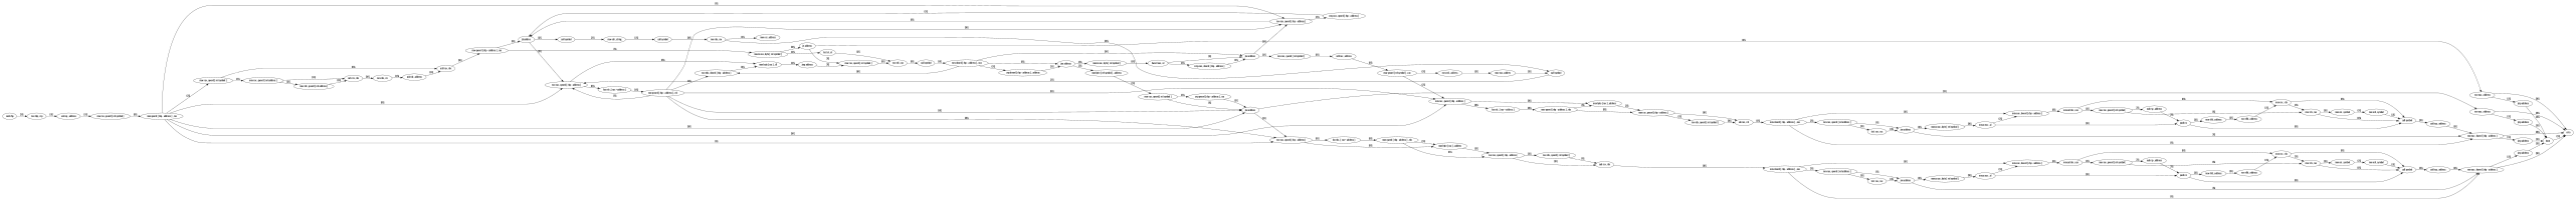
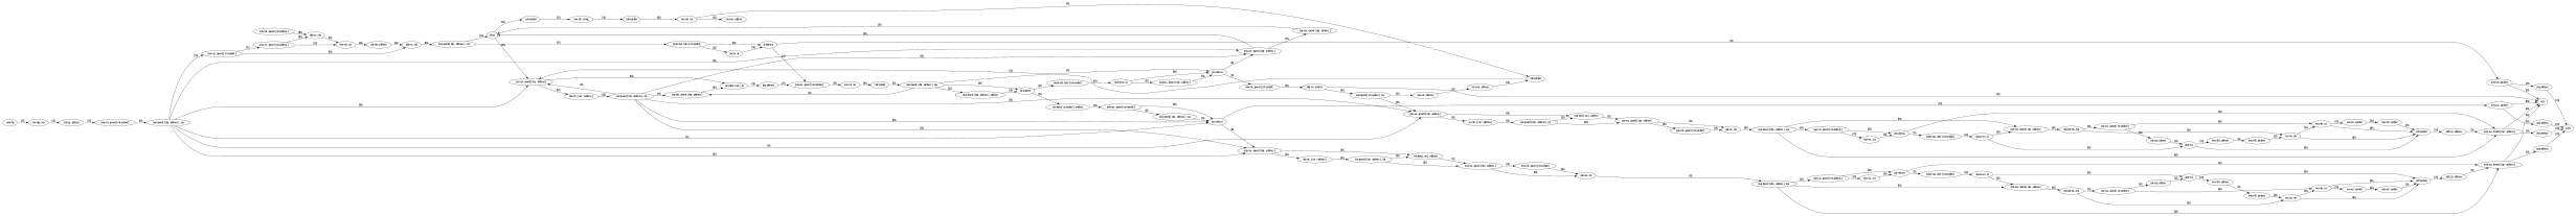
  digraph {
    fontname=Oswald
    rankdir=LR
    node [fontname=Oswald]
    edge [fontname=Oswald]
    n1 [label="push rbp"]
    n2 [label="mov rbp , rsp"]
    n3 [label="sub rsp , address"]
    n4 [label="mov rax , qword [ rel symbol ]"]
    n5 [label="mov qword [ rbp - address ] , rax"]
    n6 [label="mov rax , qword [ rel symbol ]"]
    n7 [label="mov rax , qword [ rbp - address ]"]
    n8 [label="jne address"]
    n9 [label="mov rax , qword [ rbp - address ]"]
    n10 [label="mov rax , qword [ rbp - address ]"]
    n11 [label="mov rax , qword [ rbp - address ]"]
    n12 [label="mov rcx , qword [ rel address ]"]
    n13 [label="add rax , rdx"]
-   n14 [label="jb address"]
+   n14 [label="jb rcx"]
    n15 [label="cmp rax , qword [ rbp - address ]"]
    n16 [label="mov eax , address"]
    n17 [label="lea rdx , [ rax + address ]"]
    n18 [label="mov byte [ rax ] , address"]
    n19 [label="lea rdx , [ rax + address ]"]
    n20 [label="mov byte [ rax ] , dl"]
    n21 [label="lea rdx , [ rax + address ]"]
    n22 [label="mov byte [ rax ] , address"]
    n23 [label="mov rdx , qword [ rel address ]"]
    n24 [label="sub rcx , rdx"]
    n25 [label="mov qword [ rbp - address ] , rax"]
    n26 [label="mov rdx , rcx"]
    n27 [label="sub rdx , address"]
    n28 [label="movzx eax , byte [ rel symbol ]"]
    n29 [label="test al , al"]
    n30 [label="je address"]
    n31 [label="call symbol"]
    n32 [label="mov rax , qword [ rel symbol ]"]
    n33 [label="mov eax , address"]
    n34 [label="mov rdi , rax"]
    n35 [label="jmp address"]
    n36 [label=retn]
    n37 [label="call symbol"]
    n38 [label=leave]
    n39 [label="mov dword [ rbp - address ] , eax"]
    n40 [label="cmp dword [ rbp - address ] , address"]
    n41 [label="jne address"]
    n42 [label="jne address"]
    n43 [label="mov edx , dword [ rbp - address ]"]
    n44 [label="movzx eax , byte [ rel symbol ]"]
    n45 [label="mov byte [ rel symbol ] , address"]
    n46 [label="mov rax , qword [ rel symbol ]"]
    n47 [label="dword eax , al"]
    n48 [label="mov rax , qword [ rel symbol ]"]
    n49 [label="cmp eax , dword [ rbp - address ]"]
    n50 [label="cmp qword [ rbp - address ] , rax"]
    n51 [label="add rax , address"]
    n52 [label="mov qword [ rel symbol ] , rax"]
    n53 [label="jmp address"]
    n54 [label="mov qword [ rbp - address ] , rdx"]
    n55 [label="mov rax , qword [ rbp - address ]"]
    n56 [label="mov edi , string"]
    n57 [label="mov qword [ rbp - address ] , rdx"]
    n58 [label="jmp address"]
    n59 [label="call symbol"]
    n60 [label="mov edi , address"]
    n61 [label="mov qword [ rbp - address ] , rdx"]
    n62 [label="mov rax , qword [ rbp - address ]"]
    n63 [label="mov rdx , qword [ rel symbol ]"]
    n64 [label="sub rax , rdx"]
    n65 [label="mov dword [ rbp - address ] , eax"]
    n66 [label="mov rax , qword [ rel address ]"]
    n67 [label="mov eax , dword [ rbp - address ]"]
    n68 [label="mov eax , dword [ rbp - address ]"]
    n69 [label="test rax , rax"]
    n70 [label="jne address"]
    n71 [label="jmp address"]
    n72 [label="movsxd rdx , eax"]
    n73 [label="movzx eax , byte [ rel symbol ]"]
    n74 [label="movzx ecx , al"]
    n75 [label="push rcx"]
    n76 [label="mov rdx , qword [ rel symbol ]"]
    n77 [label="sub rax , rdx"]
    n78 [label="mov dword [ rbp - address ] , eax"]
    n79 [label="mov rax , qword [ rel address ]"]
    n80 [label="mov eax , dword [ rbp - address ]"]
    n81 [label="mov eax , dword [ rbp - address ]"]
    n82 [label="test rax , rax"]
    n83 [label="jne address"]
    n84 [label="jmp address"]
    n85 [label="movsxd rdx , eax"]
    n86 [label="movzx eax , byte [ rel symbol ]"]
    n87 [label="movzx ecx , al"]
    n88 [label="push rcx"]
    n89 [label="mov rdx , rax"]
    n90 [label="mov esi , address"]
    n91 [label="call symbol"]
    n92 [label="mov eax , address"]
    n93 [label="mov r9d , address"]
    n94 [label="call symbol"]
    n95 [label="mov rax , qword [ rel symbol ]"]
    n96 [label="mov rcx , rdx"]
    n97 [label="sub rsp , address"]
    n98 [label="mov rdx , rax"]
    n99 [label="mov esi , symbol"]
    n100 [label="mov r8d , address"]
    n101 [label="add rsp , address"]
    n102 [label="mov edi , symbol"]
    n103 [label="mov r9d , address"]
    n104 [label="call symbol"]
    n105 [label="mov rax , qword [ rel symbol ]"]
    n106 [label="mov rcx , rdx"]
    n107 [label="sub rsp , address"]
    n108 [label="mov rdx , rax"]
    n109 [label="mov esi , symbol"]
    n110 [label="mov r8d , address"]
    n111 [label="add rsp , address"]
    n112 [label="mov edi , symbol"]
    n1 -> n2 [label=CFG]
    n2 -> n3 [label=CFG]
    n3 -> n4 [label=CFG]
    n4 -> n5 [label=DFG]
    n5 -> n6 [label=CFG]
    n5 -> n7 [label=DFG]
    n5 -> n8 [label=DFG]
    n5 -> n9 [label=DFG]
    n5 -> n10 [label=DFG]
    n5 -> n11 [label=DFG]
    n6 -> n12 [label=CFG]
    n6 -> n13 [label=DFG]
    n7 -> n14 [label=DFG]
    n7 -> n15 [label=CFG]
    n8 -> n9 [label=CFG]
    n8 -> n16 [label=CFG]
    n9 -> n17 [label=DFG]
    n9 -> n18 [label=DFG]
    n10 -> n19 [label=DFG]
    n10 -> n20 [label=DFG]
    n11 -> n21 [label=DFG]
    n11 -> n22 [label=DFG]
-   n12 -> n23 [label=CFG]
+   n12 -> n26 [label=CFG]
    n12 -> n24 [label=DFG]
    n13 -> n25 [label=DFG]
    n14 -> n10 [label=CFG]
    n14 -> n31 [label=CFG]
    n15 -> n14 [label=CFG]
    n16 -> n36 [label=DFG]
    n16 -> n53 [label=CFG]
    n17 -> n54 [label=DFG]
    n18 -> n55 [label=CFG]
    n19 -> n57 [label=DFG]
    n20 -> n58 [label=CFG]
    n21 -> n61 [label=DFG]
    n22 -> n62 [label=CFG]
    n23 -> n24 [label=DFG]
    n24 -> n26 [label=DFG]
    n25 -> n14 [label=DFG]
    n25 -> n28 [label=CFG]
    n26 -> n27 [label=DFG]
    n27 -> n13 [label=DFG]
    n28 -> n29 [label=CFG]
    n28 -> n30 [label=DFG]
-   n29 -> n34 [label=CFG]
+   n29 -> n30 [label=CFG]
    n30 -> n32 [label=CFG]
    n30 -> n33 [label=CFG]
    n31 -> n56 [label=CFG]
    n32 -> n34 [label=DFG]
    n33 -> n35 [label=CFG]
    n33 -> n36 [label=DFG]
    n34 -> n37 [label=DFG]
    n35 -> n38 [label=CFG]
    n37 -> n39 [label=DFG]
-   n38 -> n36 [label=CFG]
+   n51 -> n36 [label=CFG]
    n39 -> n40 [label=CFG]
    n39 -> n41 [label=DFG]
    n39 -> n42 [label=DFG]
    n39 -> n43 [label=DFG]
    n40 -> n41 [label=CFG]
    n41 -> n44 [label=CFG]
    n41 -> n45 [label=CFG]
    n42 -> n7 [label=CFG]
    n42 -> n46 [label=CFG]
    n43 -> n20 [label=DFG]
    n44 -> n47 [label=DFG]
    n45 -> n48 [label=CFG]
    n46 -> n51 [label=DFG]
    n47 -> n42 [label=DFG]
    n47 -> n49 [label=CFG]
    n48 -> n8 [label=DFG]
    n48 -> n50 [label=CFG]
    n49 -> n42 [label=CFG]
    n50 -> n8 [label=CFG]
    n51 -> n52 [label=DFG]
    n52 -> n11 [label=CFG]
    n52 -> n60 [label=CFG]
    n53 -> n38 [label=CFG]
    n54 -> n18 [label=CFG]
    n54 -> n55 [label=DFG]
    n55 -> n76 [label=CFG]
    n55 -> n77 [label=DFG]
    n56 -> n59 [label=CFG]
    n57 -> n7 [label=DFG]
    n57 -> n8 [label=DFG]
    n57 -> n9 [label=DFG]
    n57 -> n10 [label=DFG]
    n57 -> n11 [label=DFG]
    n57 -> n43 [label=CFG]
    n58 -> n32 [label=CFG]
    n59 -> n89 [label=DFG]
    n60 -> n92 [label=CFG]
    n61 -> n22 [label=CFG]
    n61 -> n62 [label=DFG]
    n62 -> n63 [label=CFG]
    n62 -> n64 [label=DFG]
    n63 -> n64 [label=DFG]
    n64 -> n65 [label=DFG]
    n65 -> n66 [label=CFG]
    n65 -> n67 [label=DFG]
    n65 -> n68 [label=DFG]
    n66 -> n69 [label=CFG]
    n66 -> n70 [label=DFG]
    n67 -> n36 [label=DFG]
    n67 -> n71 [label=CFG]
    n68 -> n72 [label=DFG]
    n69 -> n70 [label=CFG]
    n70 -> n67 [label=CFG]
    n70 -> n73 [label=CFG]
    n71 -> n38 [label=CFG]
    n72 -> n95 [label=CFG]
    n72 -> n96 [label=DFG]
    n73 -> n74 [label=DFG]
    n74 -> n68 [label=CFG]
    n74 -> n75 [label=DFG]
    n75 -> n93 [label=CFG]
    n75 -> n94 [label=DFG]
    n76 -> n77 [label=DFG]
    n77 -> n78 [label=DFG]
    n78 -> n79 [label=CFG]
    n78 -> n80 [label=DFG]
    n78 -> n81 [label=DFG]
    n79 -> n82 [label=CFG]
    n79 -> n83 [label=DFG]
    n80 -> n36 [label=DFG]
    n80 -> n84 [label=CFG]
    n81 -> n85 [label=DFG]
    n82 -> n83 [label=CFG]
    n83 -> n80 [label=CFG]
    n83 -> n86 [label=CFG]
    n84 -> n38 [label=CFG]
    n85 -> n105 [label=CFG]
    n85 -> n106 [label=DFG]
    n86 -> n87 [label=DFG]
    n87 -> n81 [label=CFG]
    n87 -> n88 [label=DFG]
    n88 -> n103 [label=CFG]
    n88 -> n104 [label=DFG]
    n89 -> n90 [label=CFG]
    n89 -> n91 [label=DFG]
    n91 -> n10 [label=CFG]
    n92 -> n91 [label=CFG]
    n93 -> n100 [label=CFG]
    n94 -> n101 [label=CFG]
    n95 -> n97 [label=CFG]
    n95 -> n98 [label=DFG]
    n96 -> n94 [label=DFG]
    n96 -> n98 [label=CFG]
    n97 -> n75 [label=CFG]
    n98 -> n94 [label=DFG]
    n98 -> n99 [label=CFG]
    n99 -> n102 [label=CFG]
    n100 -> n96 [label=CFG]
    n101 -> n67 [label=CFG]
    n102 -> n94 [label=CFG]
    n103 -> n110 [label=CFG]
    n104 -> n111 [label=CFG]
    n105 -> n107 [label=CFG]
    n105 -> n108 [label=DFG]
    n106 -> n104 [label=DFG]
    n106 -> n108 [label=CFG]
    n107 -> n88 [label=CFG]
    n108 -> n104 [label=DFG]
    n108 -> n109 [label=CFG]
    n109 -> n112 [label=CFG]
    n110 -> n106 [label=CFG]
    n111 -> n80 [label=CFG]
    n112 -> n104 [label=CFG]
  }
